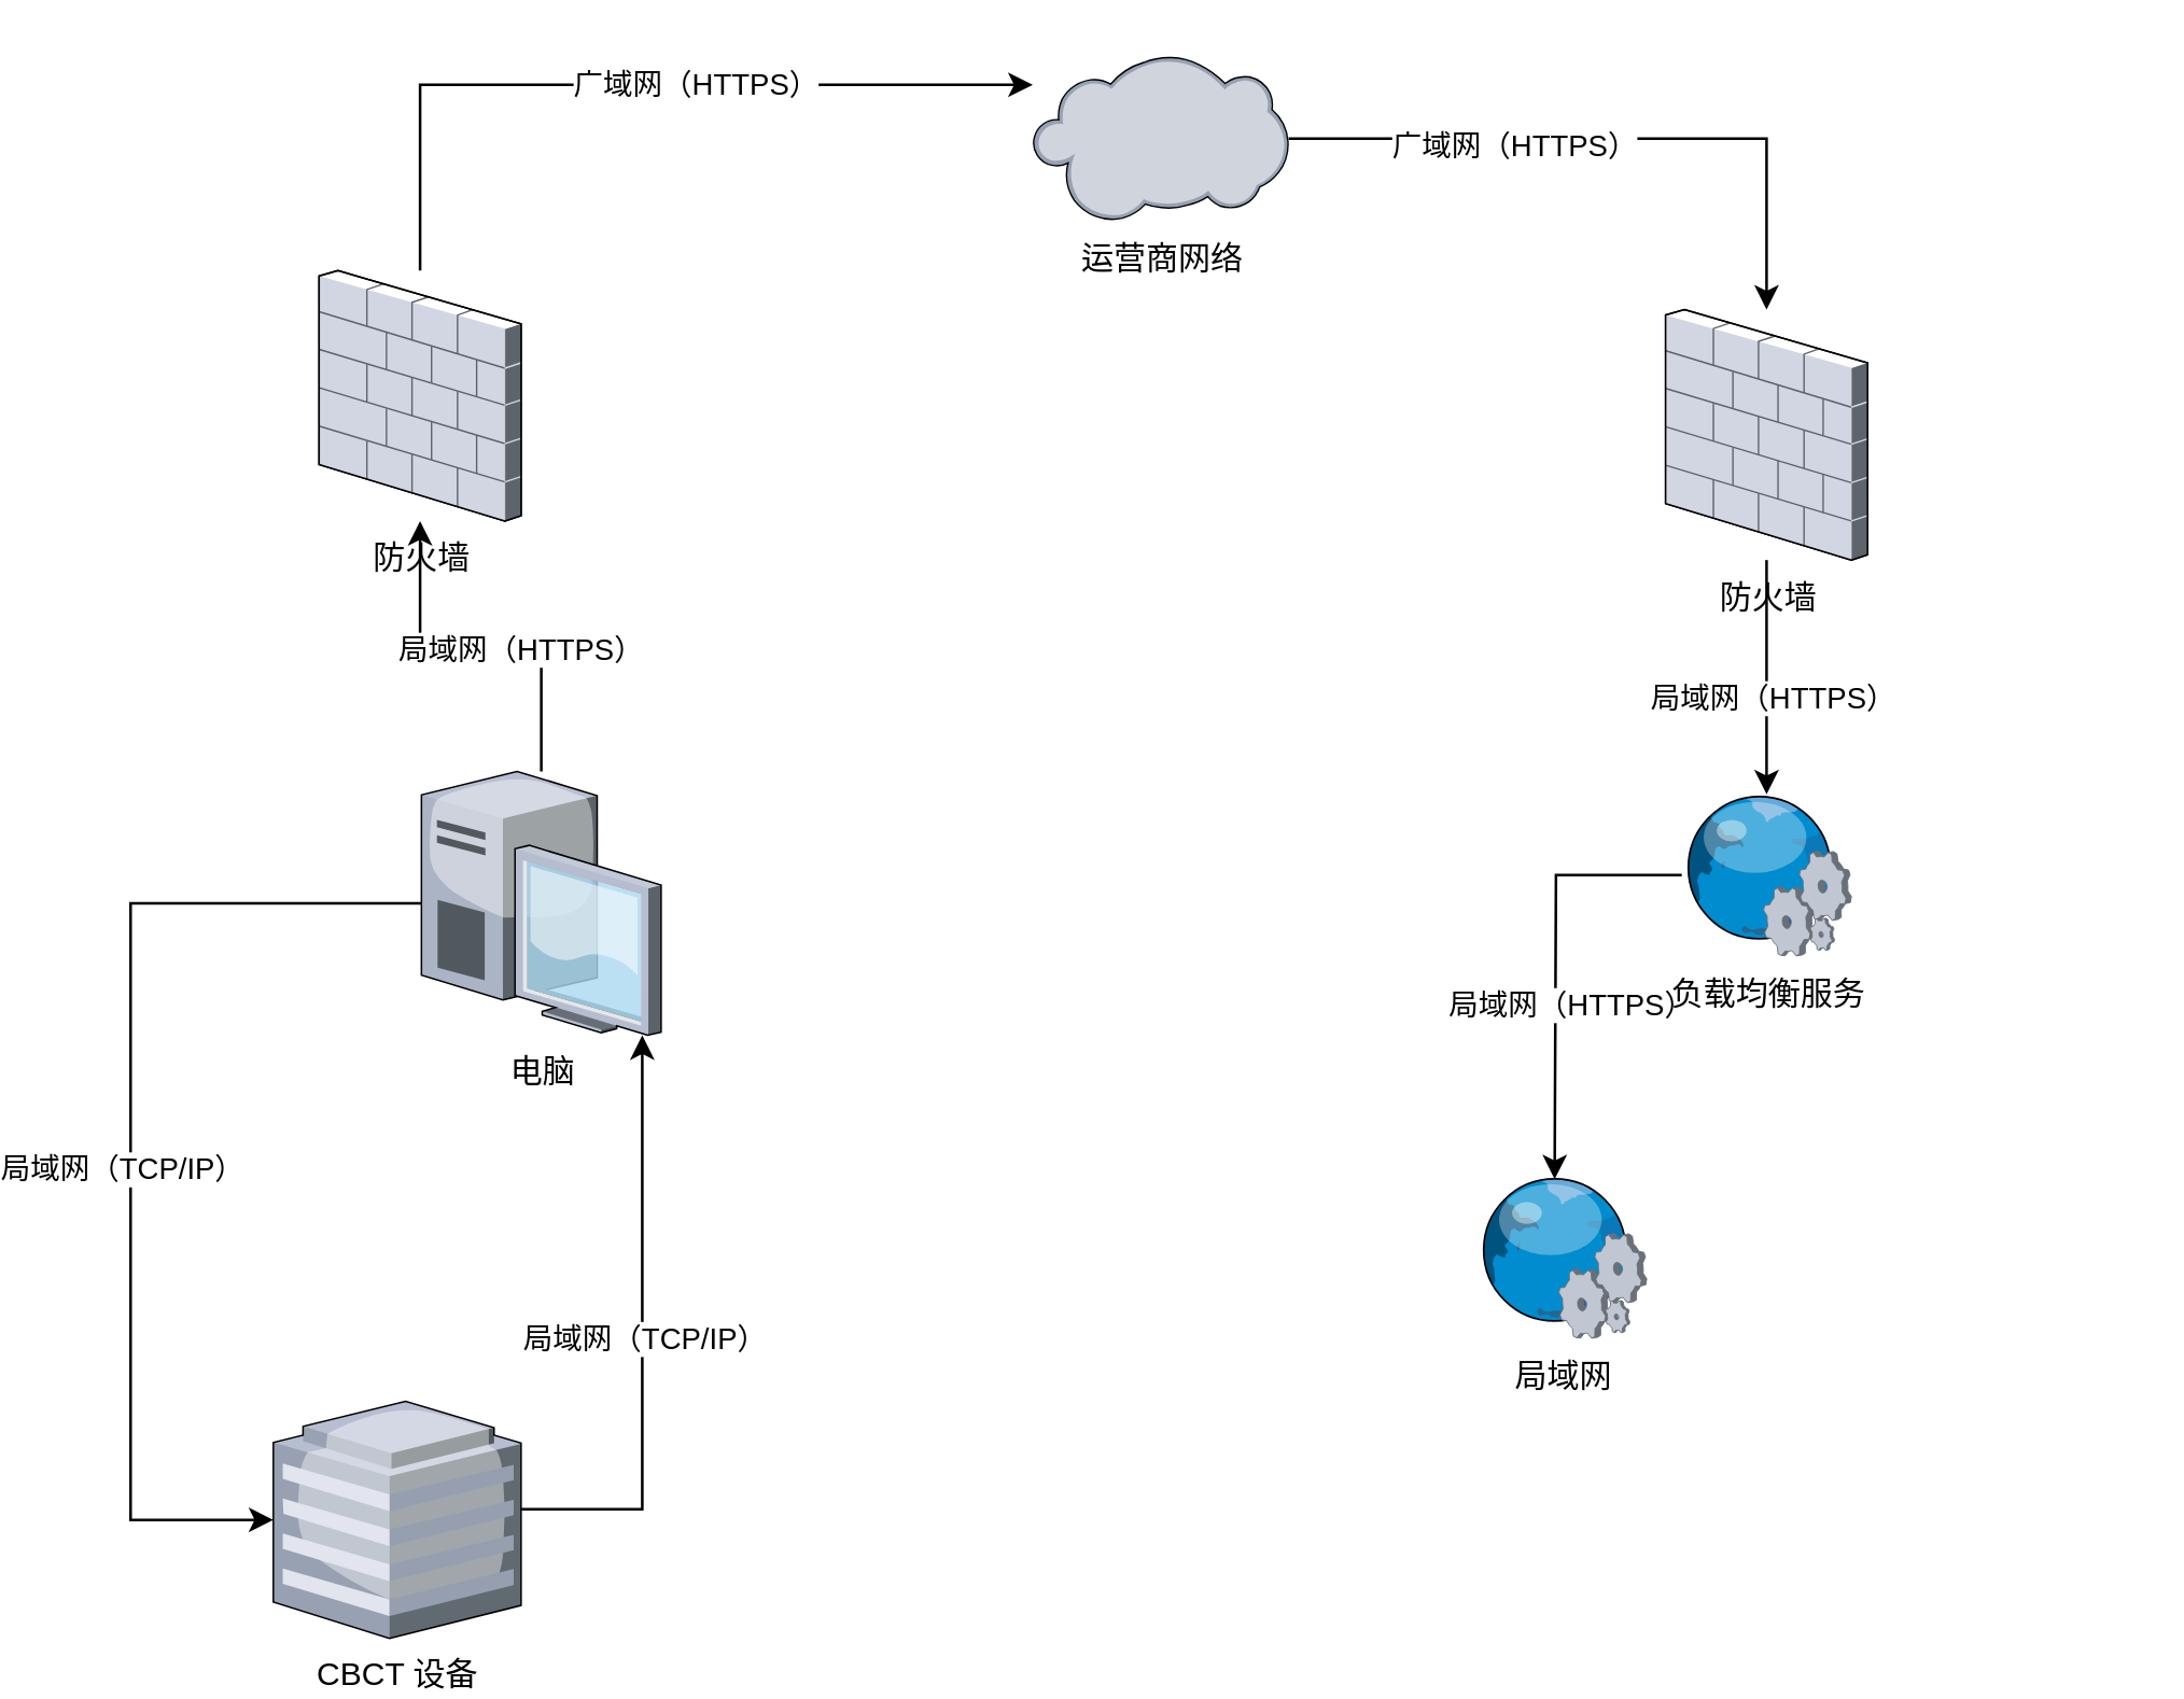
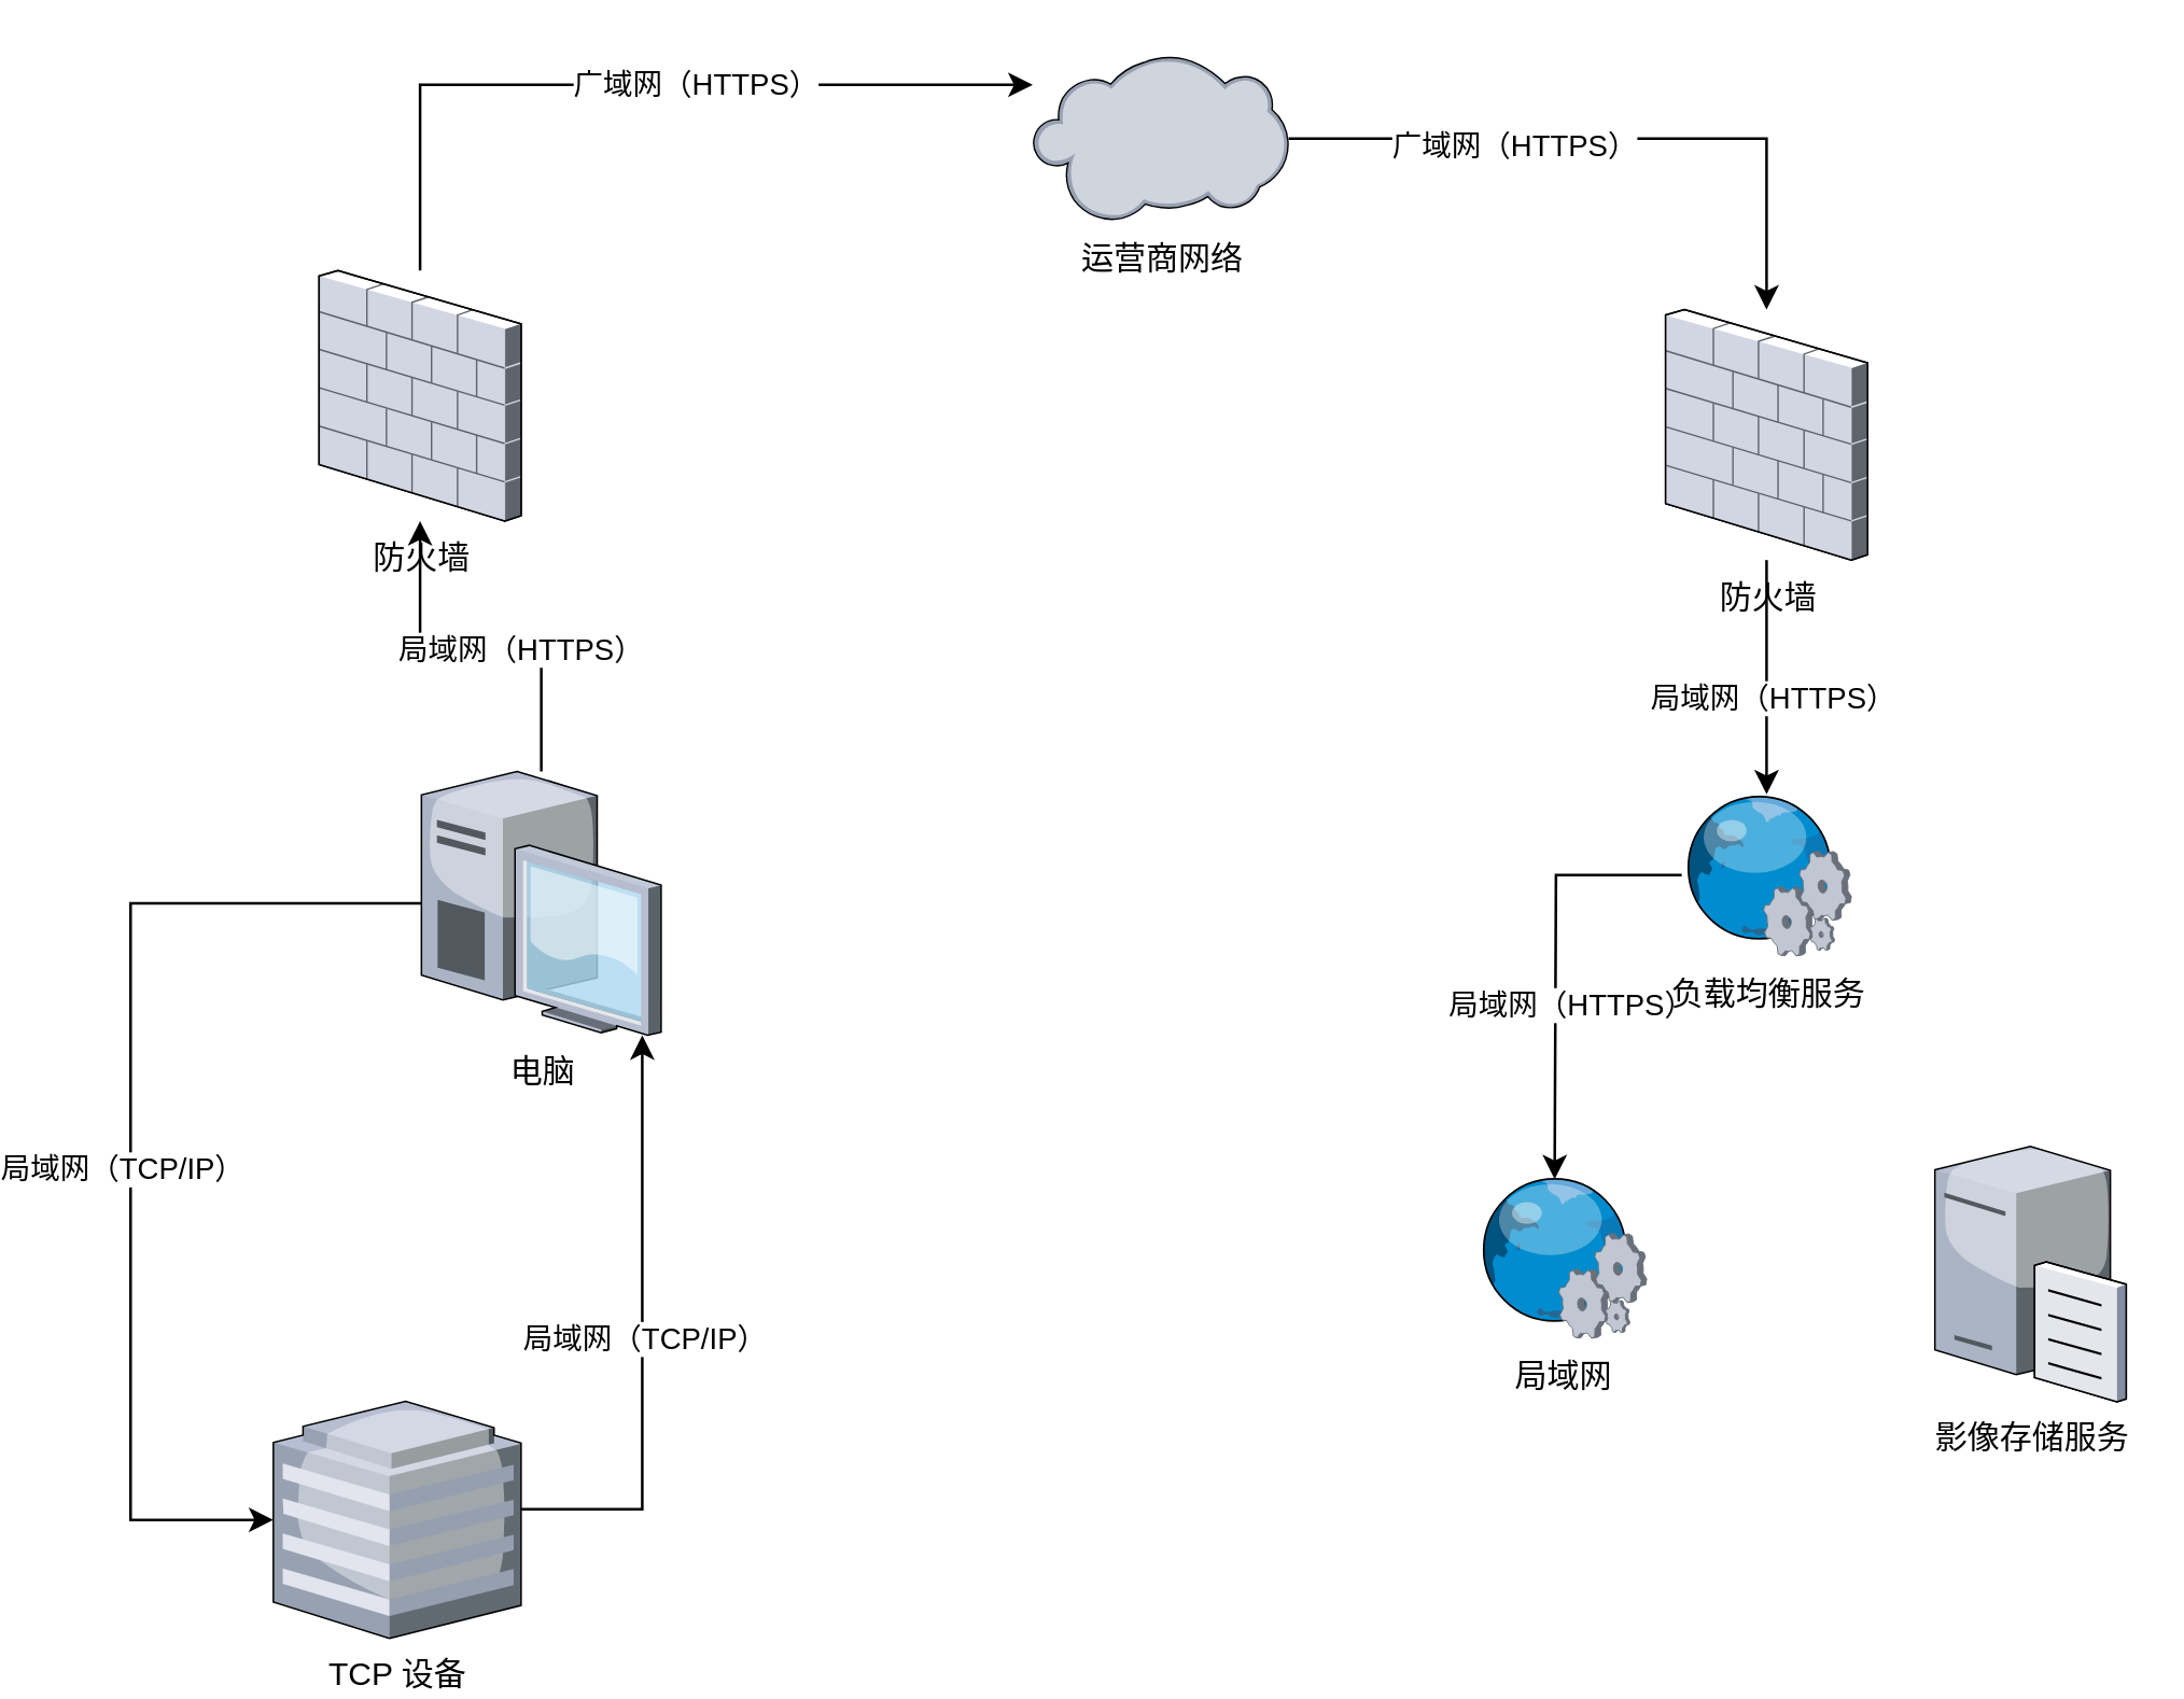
  <mxCell id="0" />
  <mxCell id="1" parent="0" />
  <mxCell id="2" style="edgeStyle=orthogonalEdgeStyle;rounded=0;orthogonalLoop=1;jettySize=auto;html=1;" edge="1" parent="1" source="4" target="12"><mxGeometry relative="1" as="geometry"><Array as="points"><mxPoint x="128" y="31" /></Array></mxGeometry></mxCell>
  <mxCell id="3" value="广域网（HTTPS）" style="edgeLabel;html=1;align=center;verticalAlign=middle;resizable=0;points=[];" vertex="1" connectable="0" parent="2"><mxGeometry x="0.147" y="1" relative="1" as="geometry"><mxPoint x="1" as="offset" /></mxGeometry></mxCell>
  <mxCell id="4" value="防火墙" style="verticalLabelPosition=bottom;sketch=0;aspect=fixed;html=1;verticalAlign=top;strokeColor=none;align=center;outlineConnect=0;shape=mxgraph.citrix.firewall;" vertex="1" parent="1"><mxGeometry x="90" y="100" width="75" height="93" as="geometry" /></mxCell>
  <mxCell id="5" style="edgeStyle=orthogonalEdgeStyle;rounded=0;orthogonalLoop=1;jettySize=auto;html=1;" edge="1" parent="1" source="9" target="4"><mxGeometry relative="1" as="geometry" /></mxCell>
  <mxCell id="6" value="局域网（HTTPS）" style="edgeLabel;html=1;align=center;verticalAlign=middle;resizable=0;points=[];" vertex="1" connectable="0" parent="5"><mxGeometry x="-0.183" y="1" relative="1" as="geometry"><mxPoint x="1" as="offset" /></mxGeometry></mxCell>
  <mxCell id="7" style="edgeStyle=orthogonalEdgeStyle;rounded=0;orthogonalLoop=1;jettySize=auto;html=1;" edge="1" parent="1" source="9" target="19"><mxGeometry relative="1" as="geometry"><mxPoint x="40" y="620" as="targetPoint" /><Array as="points"><mxPoint x="20" y="335" /><mxPoint x="20" y="564" /></Array></mxGeometry></mxCell>
  <mxCell id="8" value="局域网（TCP/IP）" style="edgeLabel;html=1;align=center;verticalAlign=middle;resizable=0;points=[];" vertex="1" connectable="0" parent="7"><mxGeometry x="0.055" y="-4" relative="1" as="geometry"><mxPoint as="offset" /></mxGeometry></mxCell>
  <mxCell id="9" value="电脑" style="verticalLabelPosition=bottom;sketch=0;aspect=fixed;html=1;verticalAlign=top;strokeColor=none;align=center;outlineConnect=0;shape=mxgraph.citrix.desktop;" vertex="1" parent="1"><mxGeometry x="128" y="286" width="89" height="98" as="geometry" /></mxCell>
  <mxCell id="10" style="edgeStyle=orthogonalEdgeStyle;rounded=0;orthogonalLoop=1;jettySize=auto;html=1;" edge="1" parent="1" source="12" target="22"><mxGeometry relative="1" as="geometry" /></mxCell>
  <mxCell id="11" value="广域网（HTTPS）" style="edgeLabel;html=1;align=center;verticalAlign=middle;resizable=0;points=[];" vertex="1" connectable="0" parent="10"><mxGeometry x="-0.312" y="-2" relative="1" as="geometry"><mxPoint as="offset" /></mxGeometry></mxCell>
  <mxCell id="12" value="运营商网络" style="verticalLabelPosition=bottom;sketch=0;aspect=fixed;html=1;verticalAlign=top;strokeColor=none;align=center;outlineConnect=0;shape=mxgraph.citrix.cloud;" vertex="1" parent="1"><mxGeometry x="355" y="20" width="95" height="62" as="geometry" /></mxCell>
+ <mxCell id="13" value="影像存储服务" style="verticalLabelPosition=bottom;sketch=0;aspect=fixed;html=1;verticalAlign=top;strokeColor=none;align=center;outlineConnect=0;shape=mxgraph.citrix.file_server;" vertex="1" parent="1"><mxGeometry x="690" y="423" width="71" height="97" as="geometry" /></mxCell>
  <mxCell id="14" style="edgeStyle=orthogonalEdgeStyle;rounded=0;orthogonalLoop=1;jettySize=auto;html=1;" edge="1" parent="1" source="16"><mxGeometry relative="1" as="geometry"><mxPoint x="548.8" y="437.5" as="targetPoint" /></mxGeometry></mxCell>
  <mxCell id="15" value="局域网（HTTPS）" style="edgeLabel;html=1;align=center;verticalAlign=middle;resizable=0;points=[];" vertex="1" connectable="0" parent="14"><mxGeometry x="0.192" y="5" relative="1" as="geometry"><mxPoint as="offset" /></mxGeometry></mxCell>
  <mxCell id="16" value="负载均衡服务" style="verticalLabelPosition=bottom;sketch=0;aspect=fixed;html=1;verticalAlign=top;strokeColor=none;align=center;outlineConnect=0;shape=mxgraph.citrix.web_service;" vertex="1" parent="1"><mxGeometry x="596" y="294.5" width="63" height="60" as="geometry" /></mxCell>
  <mxCell id="17" style="edgeStyle=orthogonalEdgeStyle;rounded=0;orthogonalLoop=1;jettySize=auto;html=1;" edge="1" parent="1" source="19" target="9"><mxGeometry relative="1" as="geometry"><mxPoint x="210" y="380" as="targetPoint" /><Array as="points"><mxPoint x="210" y="560" /><mxPoint x="210" y="335" /></Array></mxGeometry></mxCell>
  <mxCell id="18" value="局域网（TCP/IP）" style="edgeLabel;html=1;align=center;verticalAlign=middle;resizable=0;points=[];" vertex="1" connectable="0" parent="17"><mxGeometry x="-0.013" relative="1" as="geometry"><mxPoint as="offset" /></mxGeometry></mxCell>
- <mxCell id="19" value="CBCT 设备" style="verticalLabelPosition=bottom;sketch=0;aspect=fixed;html=1;verticalAlign=top;strokeColor=none;align=center;outlineConnect=0;shape=mxgraph.citrix.hq_enterprise;" vertex="1" parent="1"><mxGeometry x="73" y="520" width="92" height="88" as="geometry" /></mxCell>
+ <mxCell id="19" value="TCP 设备" style="verticalLabelPosition=bottom;sketch=0;aspect=fixed;html=1;verticalAlign=top;strokeColor=none;align=center;outlineConnect=0;shape=mxgraph.citrix.hq_enterprise;" vertex="1" parent="1"><mxGeometry x="73" y="520" width="92" height="88" as="geometry" /></mxCell>
  <mxCell id="20" style="edgeStyle=orthogonalEdgeStyle;rounded=0;orthogonalLoop=1;jettySize=auto;html=1;" edge="1" parent="1" source="22" target="16"><mxGeometry relative="1" as="geometry" /></mxCell>
  <mxCell id="21" value="局域网（HTTPS）" style="edgeLabel;html=1;align=center;verticalAlign=middle;resizable=0;points=[];" vertex="1" connectable="0" parent="20"><mxGeometry x="0.138" y="2" relative="1" as="geometry"><mxPoint y="1" as="offset" /></mxGeometry></mxCell>
  <mxCell id="22" value="防火墙" style="verticalLabelPosition=bottom;sketch=0;aspect=fixed;html=1;verticalAlign=top;strokeColor=none;align=center;outlineConnect=0;shape=mxgraph.citrix.firewall;" vertex="1" parent="1"><mxGeometry x="590" y="114.5" width="75" height="93" as="geometry" /></mxCell>
  <mxCell id="23" value="局域网" style="verticalLabelPosition=bottom;sketch=0;aspect=fixed;html=1;verticalAlign=top;strokeColor=none;align=center;outlineConnect=0;shape=mxgraph.citrix.web_service;" vertex="1" parent="1"><mxGeometry x="520" y="436.5" width="63" height="60" as="geometry" /></mxCell>
